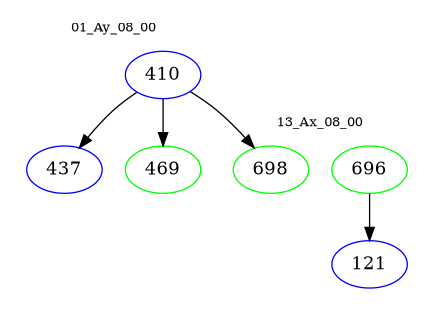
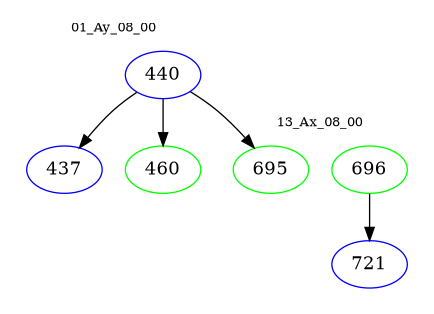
  digraph {
    node [color=green]
    edge [color=black]
    n1 [label=696]
-   n2 [label=698]
-   n3 [color=blue label=121]
-   n4 [color=blue label=410]
+   n2 [label=695]
+   n3 [color=blue label=721]
+   n4 [color=blue label=440]
    n5 [color=blue label=437]
-   n6 [label=469]
+   n6 [label=460]
    subgraph cluster_1 {
      color=white
      fontsize=10
      label="13_Ax_08_00"
      n1
      n2
      n3
    }
    subgraph cluster_2 {
      color=white
      fontsize=10
      label="01_Ay_08_00"
      n4
      n5
      n6
    }
    n1 -> n3
    n4 -> n2
    n4 -> n5
    n4 -> n6
  }
